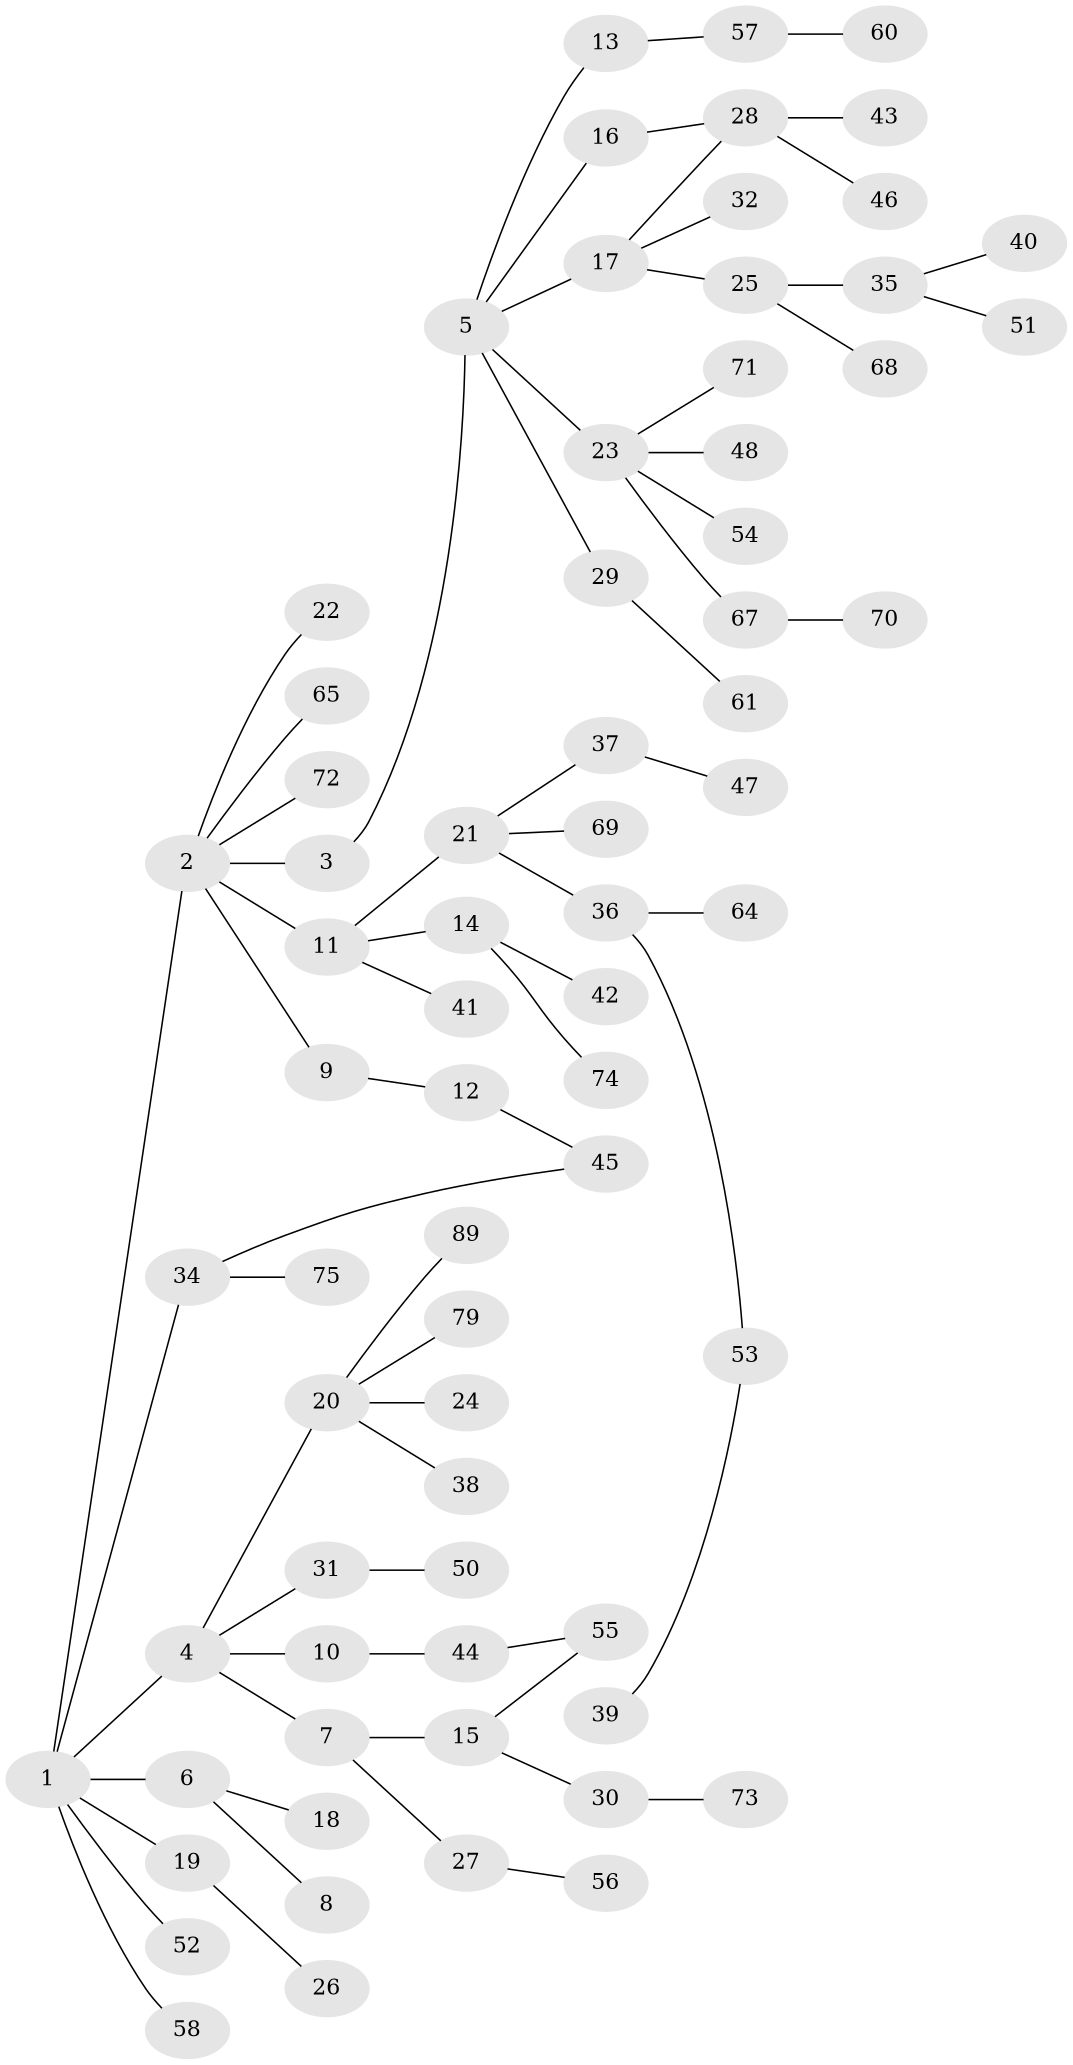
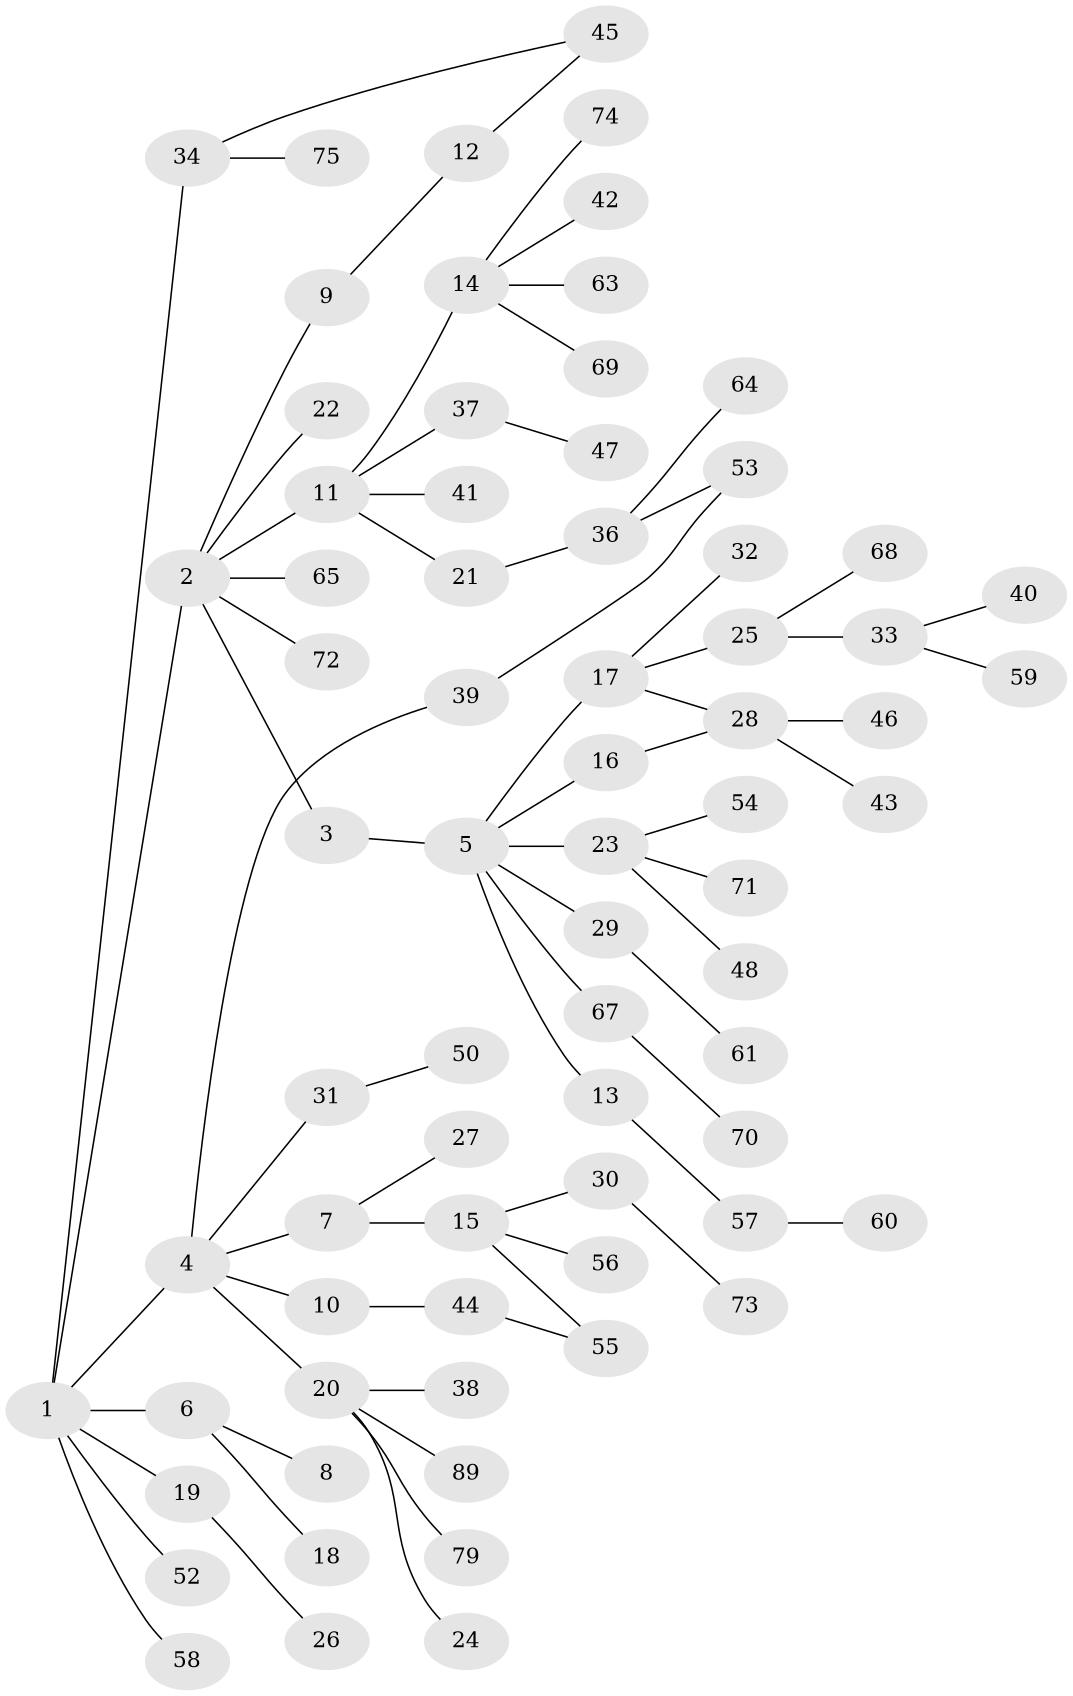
  graph {
    rankdir=LR
    node [color=gray90 style=filled]
    edge [weight=1.0]
    1
    2
    4
    6
    19
    34
    52
    58
    3
    9
    11
    22
    65
    72
    7
    10
    20
    31
    39
    8
    18
    26
    45
    75
    5
    12
    14
    21
    37
    41
    13
    16
    17
    23
    29
    15
    27
    44
    24
    38
    n41 [label=89]
    n42 [label=79]
    50
    53
    57
    28
    25
    32
    48
    54
    67
    71
    61
    30
    55
    56
    42
+   63
    69
    74
    36
    47
    60
    73
    43
    46
-   33 [label=35]
+   33
    68
    64
    70
    40
-   51
+   51 [label=59]
    1 -- 2
    1 -- 4
    1 -- 6
    1 -- 19
    1 -- 34
    1 -- 52
    1 -- 58
    2 -- 3
    2 -- 9
    2 -- 11
    2 -- 22
    2 -- 65
    2 -- 72
    4 -- 7
    4 -- 10
    4 -- 20
    4 -- 31
+   4 -- 39
    6 -- 8
    6 -- 18
    19 -- 26
    34 -- 45
    34 -- 75
    3 -- 5
    9 -- 12
    11 -- 14
    11 -- 21
-   21 -- 37
+   11 -- 37
    11 -- 41
    7 -- 15
    7 -- 27
    10 -- 44
    20 -- 24
    20 -- 38
    20 -- n41
    20 -- n42
    31 -- 50
    39 -- 53
    5 -- 13
    5 -- 16
    5 -- 17
    5 -- 23
    5 -- 29
    12 -- 45
    14 -- 42
-   21 -- 69
+   14 -- 63
+   14 -- 69
    14 -- 74
    21 -- 36
    37 -- 47
    13 -- 57
    16 -- 28
    17 -- 28
    17 -- 25
    17 -- 32
    23 -- 48
    23 -- 54
-   23 -- 67
+   5 -- 67
    23 -- 71
    29 -- 61
    15 -- 30
    15 -- 55
-   27 -- 56
+   15 -- 56
    44 -- 55 [weight=2.0]
    57 -- 60
    28 -- 43
    28 -- 46
    25 -- 33
    25 -- 68
    67 -- 70
    30 -- 73
    36 -- 53
    36 -- 64
    33 -- 40
    33 -- 51
  }
